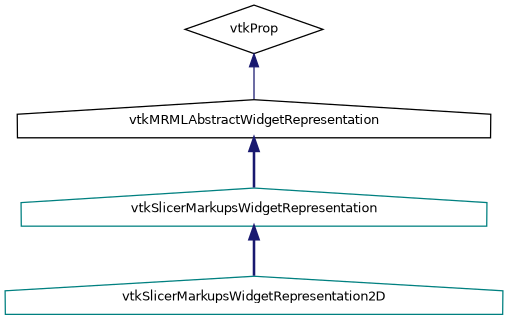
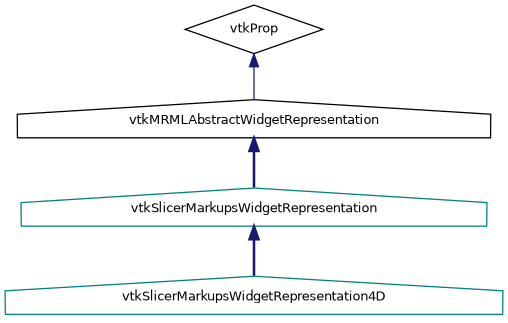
  digraph {
    node [color=teal fontname=Helvetica fontsize=10 shape=house]
    edge [color=midnightblue dir=back fontname=Helvetica fontsize=10 labelfontname=Helvetica labelfontsize=10 style=bold]
-   n1 [height=0.2 label=vtkSlicerMarkupsWidgetRepresentation2D width=0.4]
+   n1 [height=0.2 label=vtkSlicerMarkupsWidgetRepresentation4D width=0.4]
    n2 [height=0.2 label=vtkSlicerMarkupsWidgetRepresentation width=0.4]
    n3 [color=black height=0.2 label=vtkMRMLAbstractWidgetRepresentation width=0.4]
    n4 [color=black height=0.2 label=vtkProp shape=diamond width=0.4]
    n2 -> n1
    n3 -> n2
    n4 -> n3 [style=solid]
  }
